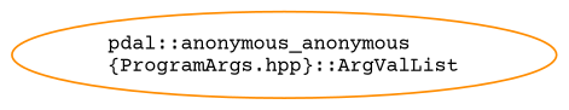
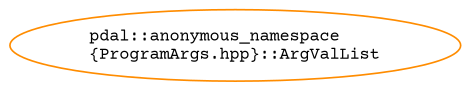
  digraph {
    rankdir=LR
    fontname="Courier Prime"
-   n1 [color=darkorange fillcolor=white fontname="Courier Prime" fontsize=10 height=0.2 label="pdal::anonymous_anonymous\l\{ProgramArgs.hpp\}::ArgValList" shape=ellipse style=filled width=0.4]
+   n1 [color=darkorange fillcolor=white fontname="Courier Prime" fontsize=10 height=0.2 label="pdal::anonymous_namespace\l\{ProgramArgs.hpp\}::ArgValList" shape=ellipse style=filled width=0.4]
  }
